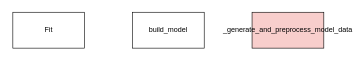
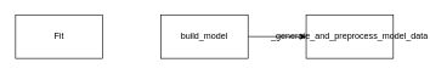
  <mxCell id="0" />
  <mxCell id="1" parent="0" />
  <mxCell id="2" value="Fit" style="rounded=0;whiteSpace=wrap;html=1;" vertex="1" parent="1"><mxGeometry x="20" y="20" width="120" height="60" as="geometry" /></mxCell>
+ <mxCell id="3" value="" style="edgeStyle=none;html=1;" edge="1" parent="1" source="4" target="5"><mxGeometry relative="1" as="geometry" /></mxCell>
  <mxCell id="4" value="build_model" style="rounded=0;whiteSpace=wrap;html=1;" vertex="1" parent="1"><mxGeometry x="220" y="20" width="120" height="60" as="geometry" /></mxCell>
- <mxCell id="5" value="_generate_and_preprocess_model_data" style="rounded=0;whiteSpace=wrap;html=1;fillColor=#f8cecc;" vertex="1" parent="1"><mxGeometry x="420" y="20" width="120" height="60" as="geometry" /></mxCell>
+ <mxCell id="5" value="_generate_and_preprocess_model_data" style="rounded=0;whiteSpace=wrap;html=1;" vertex="1" parent="1"><mxGeometry x="420" y="20" width="120" height="60" as="geometry" /></mxCell>
